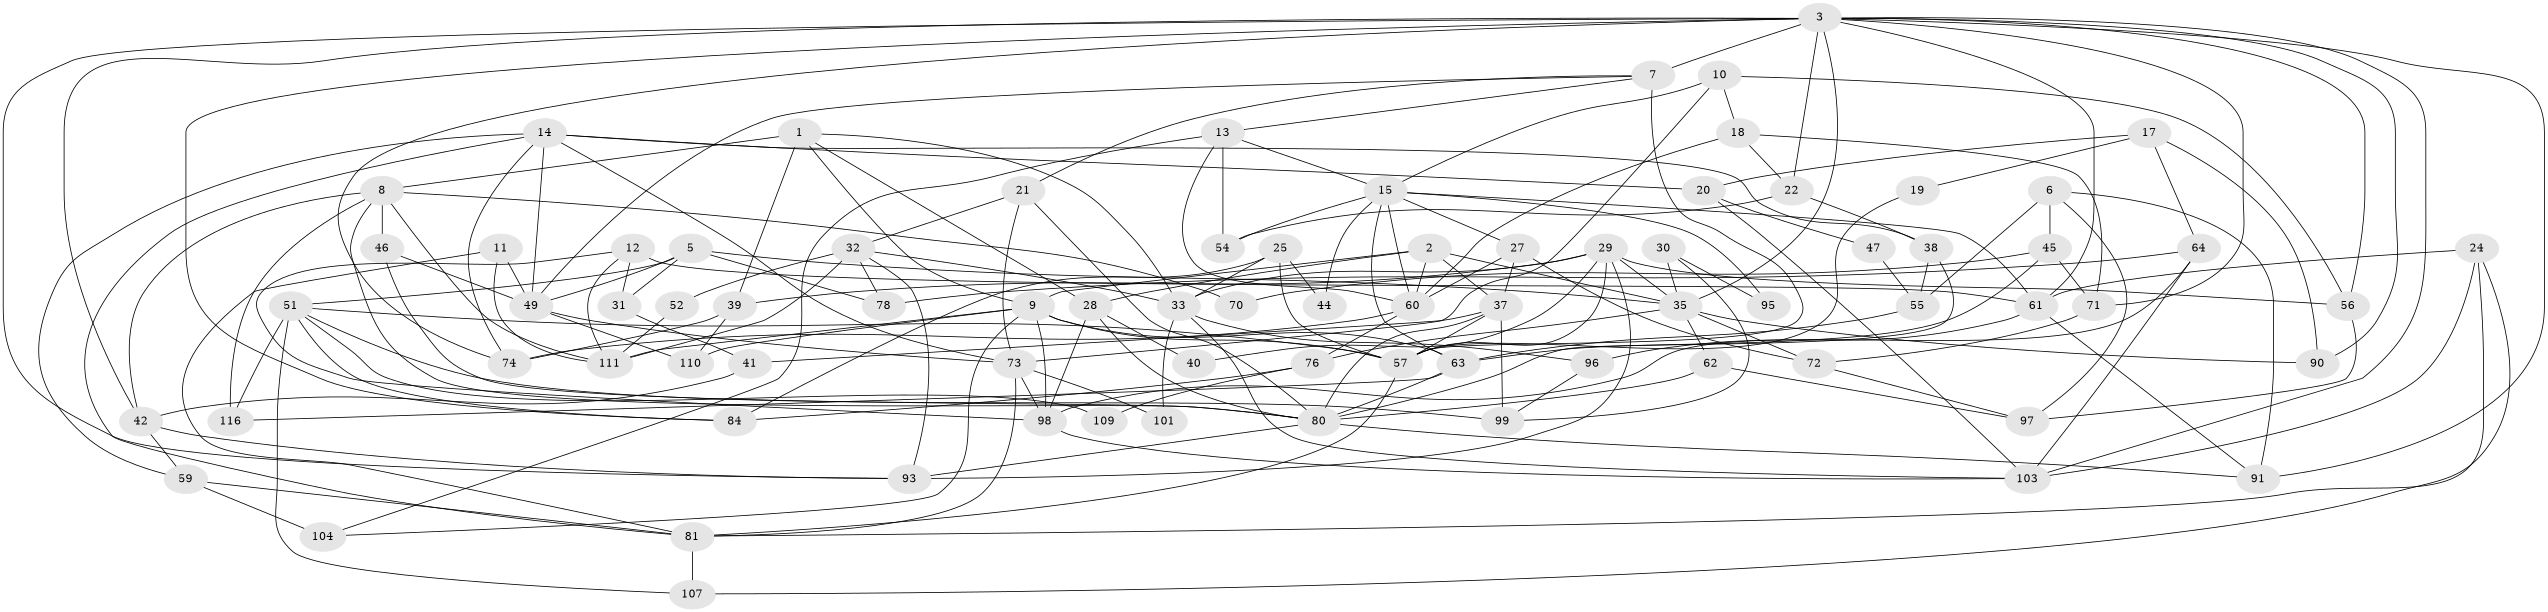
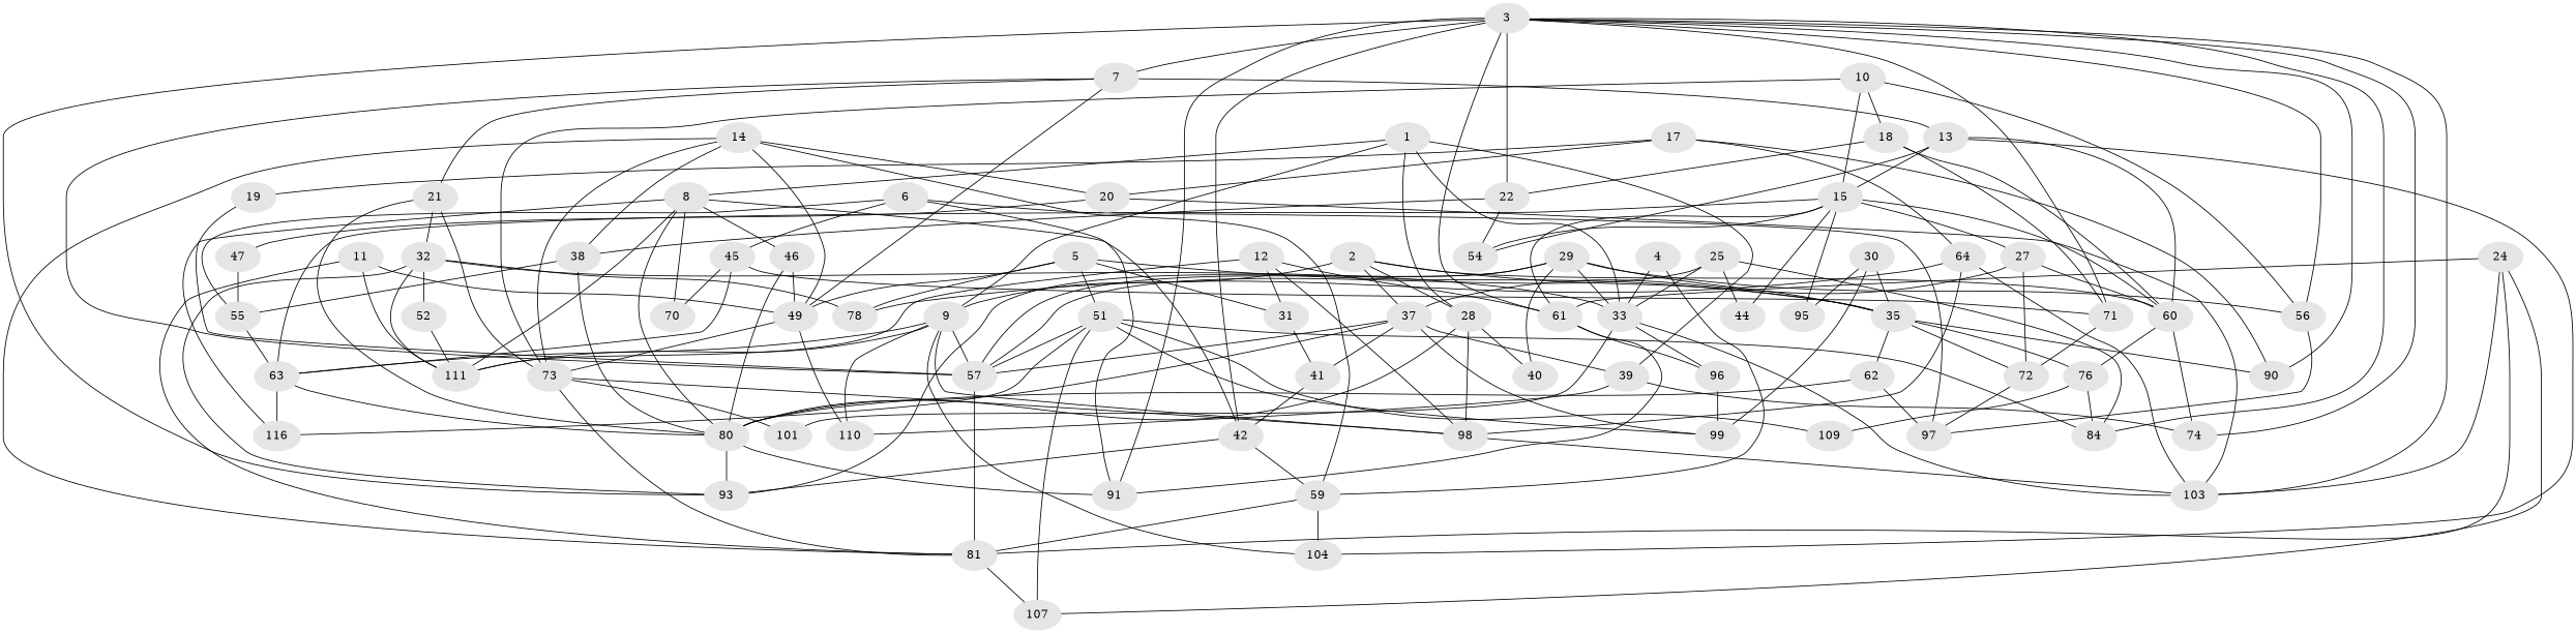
  graph {
    node [color=gray90 style=filled]
    1 [super="+16"]
    8 [super="+79"]
    9 [super="+55"]
    28
    33 [super="+48"]
    39
    42
    46
    70
    80 [super="+87"]
    111
    116
    57 [super="+69"]
    63 [super="+88"]
    98 [super="+102"]
    104
    110
    40
    103 [super="+106"]
    96
    101
    74
    2 [super="+53"]
    35 [super="+82"]
    37 [super="+114"]
    60 [super="+92"]
    90
    72
    62 [super="+66"]
    76
    99
    41
    3 [super="+65"]
    7 [super="+105"]
    22 [super="+94"]
    56
    61 [super="+89"]
    71
    84
    91
    93
    49 [super="+86"]
    13 [super="+112"]
    21
    54
    38
    59 [super="+115"]
    97
+   4
    81 [super="+100"]
    5 [super="+34"]
    31
    51 [super="+113"]
    78
    73 [super="+77"]
    107
    109
    6
    45
    n60 [label=55]
    15 [super="+23"]
    32 [super="+36"]
    10 [super="+75"]
    18 [super="+50"]
    27
    44
    95
    11
    12 [super="+26"]
    14 [super="+43"]
    20 [super="+83"]
    47
    17
    19
    64
    52
    24 [super="+68"]
    25 [super="+67"]
    29 [super="+85"]
    30
    1 -- 8
    1 -- 9
    1 -- 28
    1 -- 33
    1 -- 39 [weight=2]
    8 -- 42
    8 -- 46
    8 -- 70
    8 -- 80
    8 -- 111
    8 -- 116
    9 -- 111
    9 -- 57
    9 -- 63
    9 -- 98
    9 -- 104
    9 -- 110
    28 -- 80
    28 -- 98
    28 -- 40
    33 -- 103
    33 -- 96
    33 -- 101 [weight=2]
    39 -- 110
    39 -- 74
    42 -- 93
    42 -- 59
    46 -- 80
    46 -- 49
    80 -- 91
    80 -- 93
    57 -- 81
    63 -- 80
    63 -- 116
    98 -- 103
    96 -- 99
    2 -- 9
    2 -- 28
    2 -- 35
    2 -- 37
    2 -- 60
    35 -- 90
    35 -- 72
    35 -- 62 [weight=2]
    35 -- 76
-   29 -- 39
+   37 -- 39
    37 -- 80
    37 -- 57
    37 -- 99
    37 -- 41
    60 -- 74
    60 -- 76
    72 -- 97
    62 -- 80
    62 -- 97
    76 -- 84
    76 -- 109
    41 -- 42
    3 -- 42
    3 -- 103
    3 -- 74
-   3 -- 35
    3 -- 90
    3 -- 7 [weight=2]
    3 -- 22
    3 -- 56
    3 -- 61
    3 -- 71
    3 -- 84
    3 -- 91
    3 -- 93
    7 -- 57
    7 -- 49
    7 -- 13
    7 -- 21
    22 -- 54
    22 -- 38
    56 -- 97
    61 -- 96
    61 -- 91
    71 -- 72
    49 -- 110
    49 -- 73
    13 -- 104
    13 -- 60
    13 -- 54
    13 -- 15
    21 -- 80
    21 -- 73
    21 -- 32
    38 -- 80
    38 -- n60
    59 -- 104
    59 -- 81
+   4 -- 33
+   4 -- 59
    81 -- 107
    5 -- 35
    5 -- 49
    5 -- 31
    5 -- 51
    5 -- 78
    31 -- 41
    51 -- 116
    51 -- 57
    51 -- 99 [weight=2]
    51 -- 84
    51 -- 107
    51 -- 109
    73 -- 98
    73 -- 101
    73 -- 81
    6 -- 91
    6 -- 97
    6 -- 45
    6 -- n60
    45 -- 70
    45 -- 63
    45 -- 71
    n60 -- 63
    15 -- 63
    15 -- 60
    15 -- 61
    15 -- 54
    15 -- 27
    15 -- 44
    15 -- 95
    32 -- 33
    32 -- 111
    32 -- 93
    32 -- 78
    32 -- 52
    10 -- 56
    10 -- 73
    10 -- 15
    10 -- 18
    18 -- 60
    18 -- 22
    18 -- 71
    27 -- 37
    27 -- 60
    27 -- 72
    11 -- 111
    11 -- 49
    11 -- 81
    12 -- 111
    12 -- 98
    12 -- 61
    12 -- 31
-   14 -- 74
    14 -- 49
    14 -- 38
    14 -- 59
    14 -- 81
    14 -- 73
    14 -- 20
    20 -- 103
    20 -- 47
    47 -- n60
    17 -- 90
    17 -- 20
    17 -- 19
    17 -- 64
    19 -- 57
    64 -- 98
    64 -- 103
    64 -- 78
    52 -- 111
    24 -- 103
    24 -- 61
    24 -- 81
    24 -- 107
    25 -- 33
    25 -- 57 [weight=2]
    25 -- 84
    25 -- 44
    29 -- 33
    29 -- 57
    29 -- 40
    29 -- 35
    29 -- 56
    29 -- 93
    30 -- 35
    30 -- 99
    30 -- 95
  }
